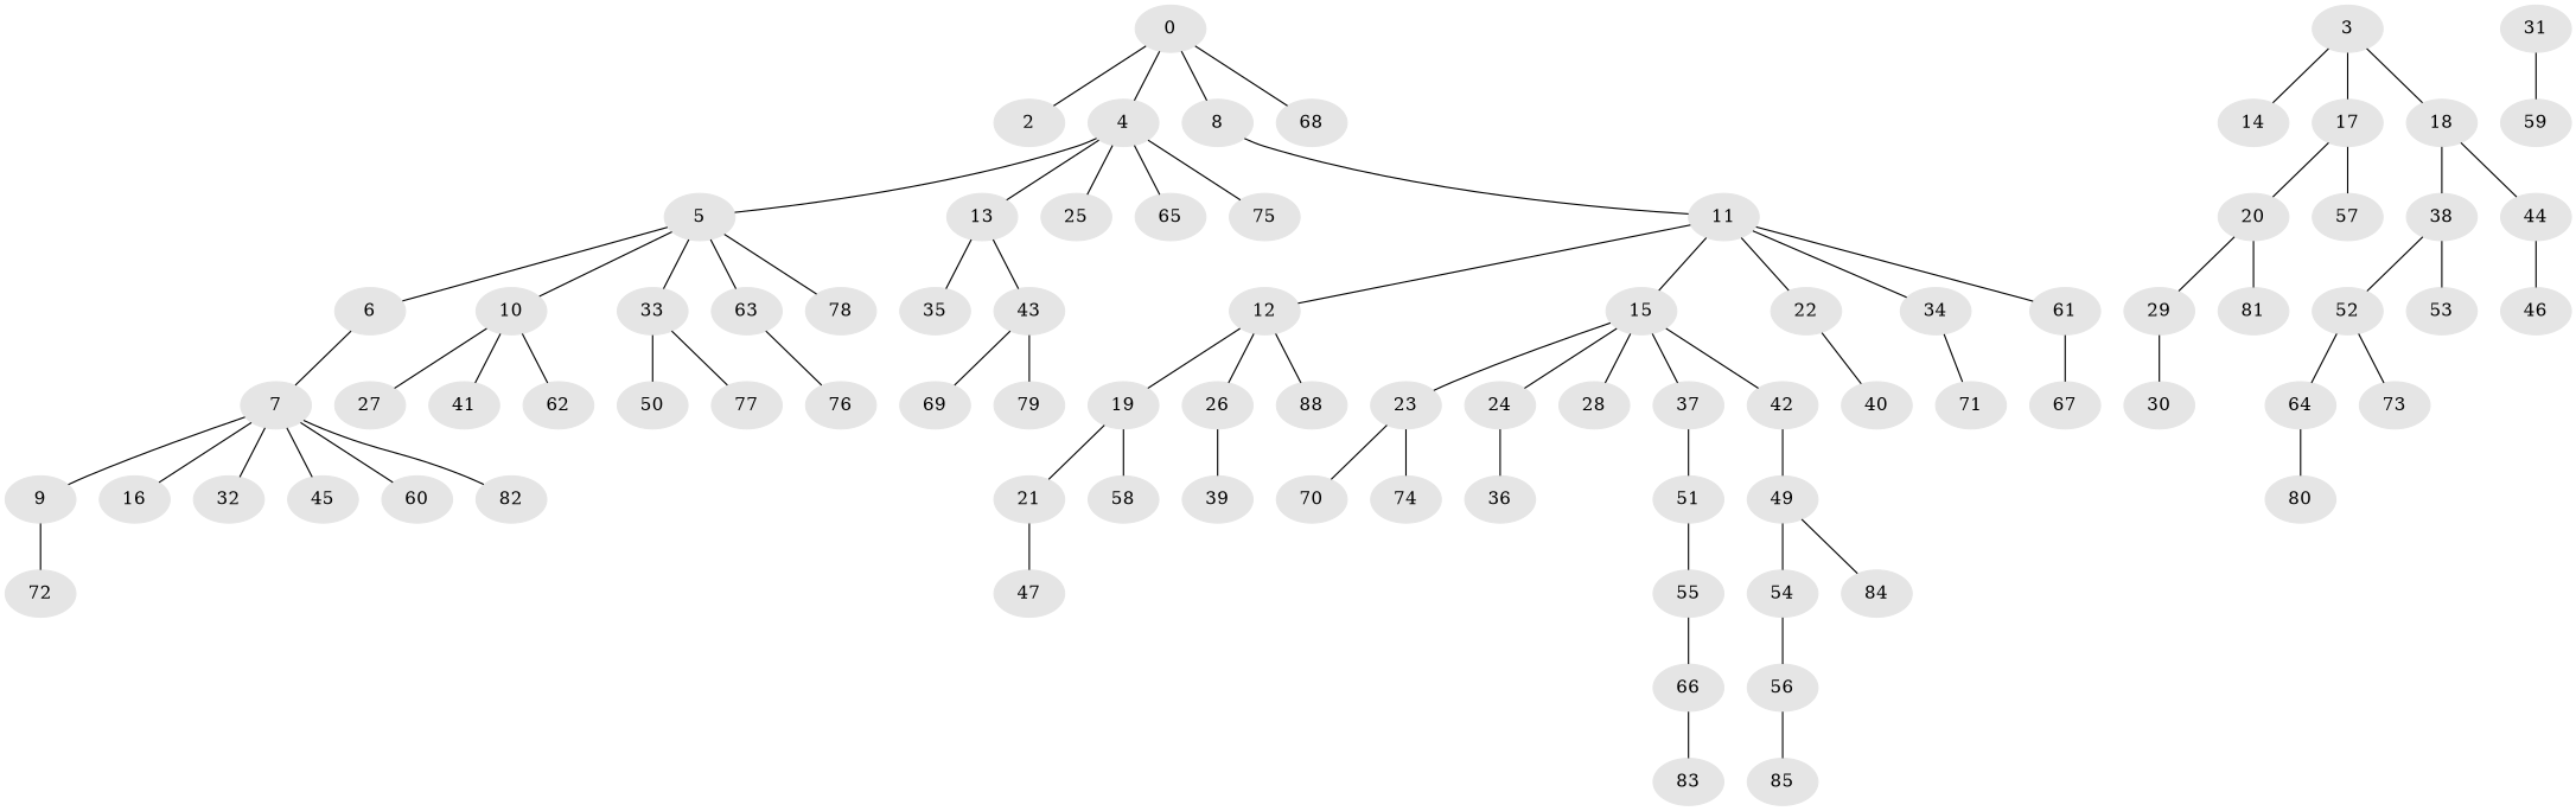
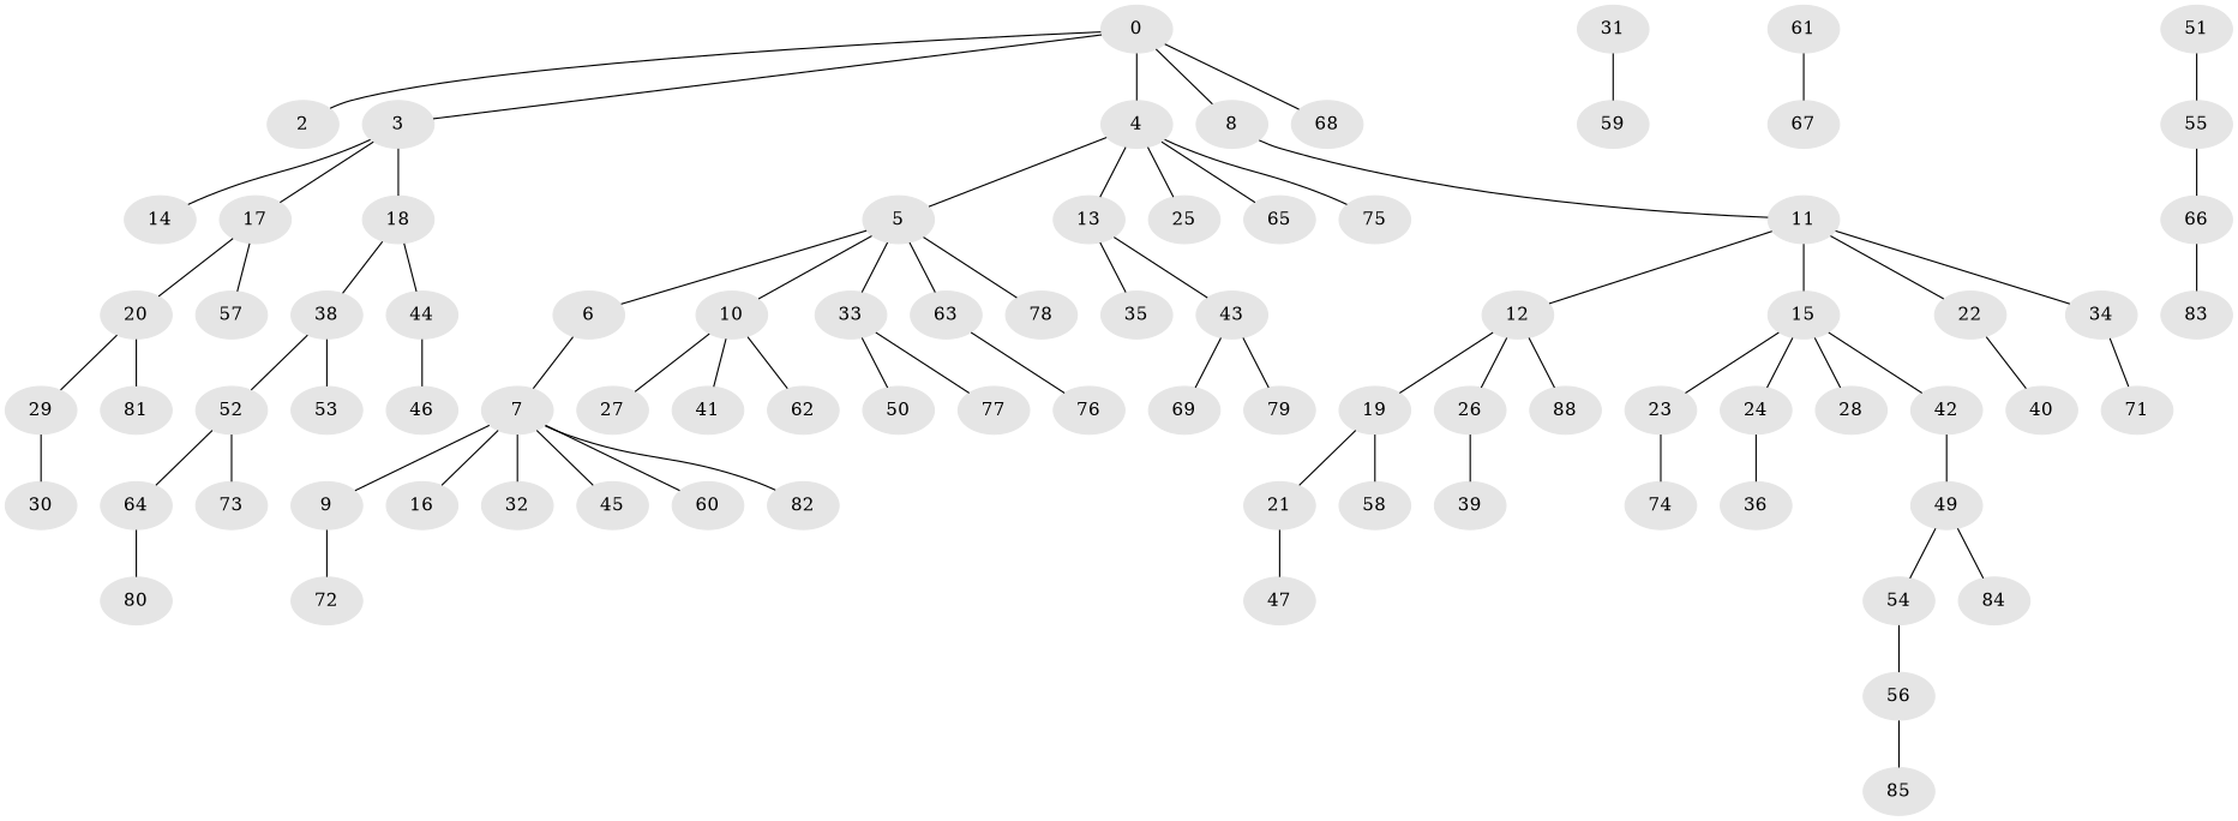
  graph {
    node [color=gray90 style=filled]
    n1 [label=0]
    2
    3
    4
    8
    68
    14
    17
    18
    5
    13
    25
    65
    75
    11
    31
    59
    20
    57
    38
    44
    6
    10
    33
    63
    78
    35
    43
    7
    27
    41
    62
    50
    77
    76
    9
    16
    32
    45
    60
    82
    72
    12
    15
    22
    34
    61
    19
    26
    n50 [label=88]
    23
    24
    28
-   37
    42
    40
    71
    67
    21
    58
    39
    69
    79
-   70
    74
    36
    51
    49
    29
    81
    52
    53
    46
    47
    30
    55
    64
    73
    54
    84
    56
    66
    80
    85
    83
    n1 -- 2
+   n1 -- 3
    n1 -- 4
    n1 -- 8
    n1 -- 68
    3 -- 14
    3 -- 17
    3 -- 18
    4 -- 5
    4 -- 13
    4 -- 25
    4 -- 65
    4 -- 75
    8 -- 11
    17 -- 20
    17 -- 57
    18 -- 38
    18 -- 44
    5 -- 6
    5 -- 10
    5 -- 33
    5 -- 63
    5 -- 78
    13 -- 35
    13 -- 43
    11 -- 12
    11 -- 15
    11 -- 22
    11 -- 34
-   11 -- 61
    31 -- 59
    20 -- 29
    20 -- 81
    38 -- 52
    38 -- 53
    44 -- 46
    6 -- 7
    10 -- 27
    10 -- 41
    10 -- 62
    33 -- 50
    33 -- 77
    63 -- 76
    43 -- 69
    43 -- 79
    7 -- 9
    7 -- 16
    7 -- 32
    7 -- 45
    7 -- 60
    7 -- 82
    9 -- 72
    12 -- 19
    12 -- 26
    12 -- n50
    15 -- 23
    15 -- 24
    15 -- 28
-   15 -- 37
    15 -- 42
    22 -- 40
    34 -- 71
    61 -- 67
    19 -- 21
    19 -- 58
    26 -- 39
-   23 -- 70
    23 -- 74
    24 -- 36
-   37 -- 51
    42 -- 49
    21 -- 47
    51 -- 55
    49 -- 54
    49 -- 84
    29 -- 30
    52 -- 64
    52 -- 73
    55 -- 66
    64 -- 80
    54 -- 56
    56 -- 85
    66 -- 83
  }
